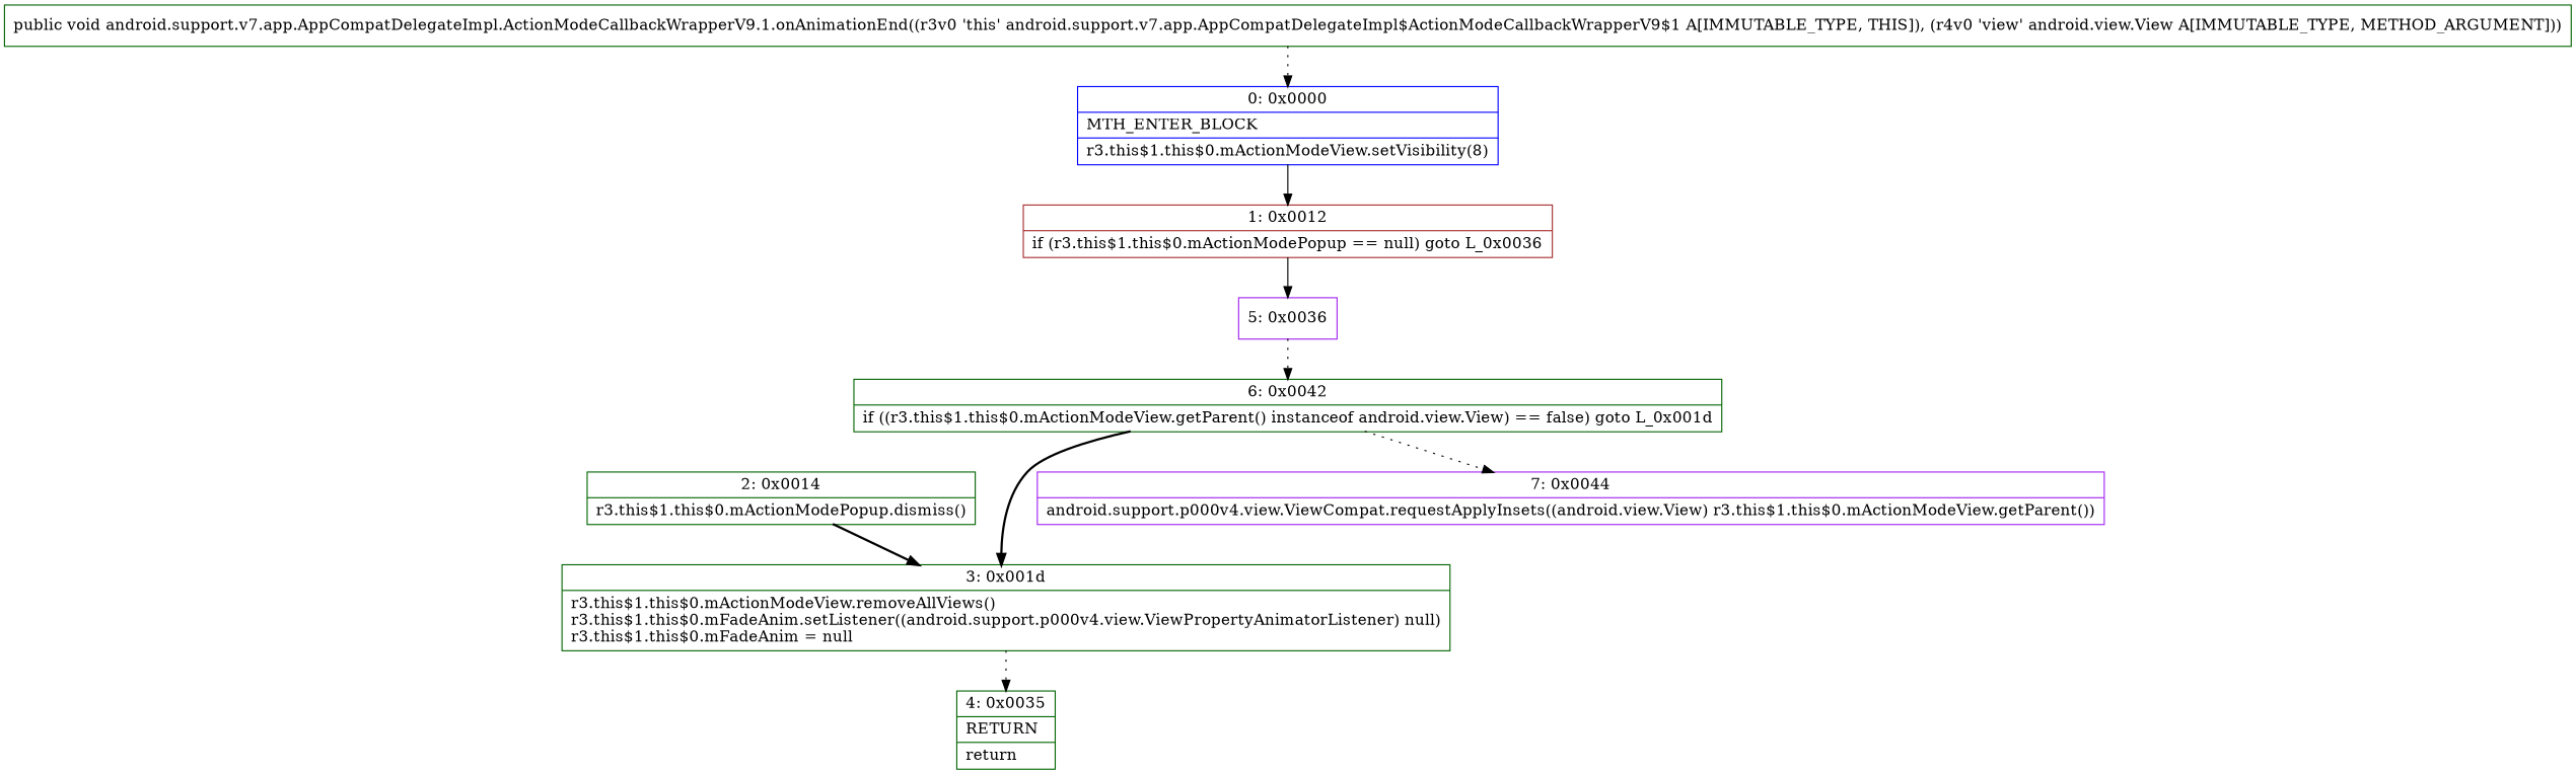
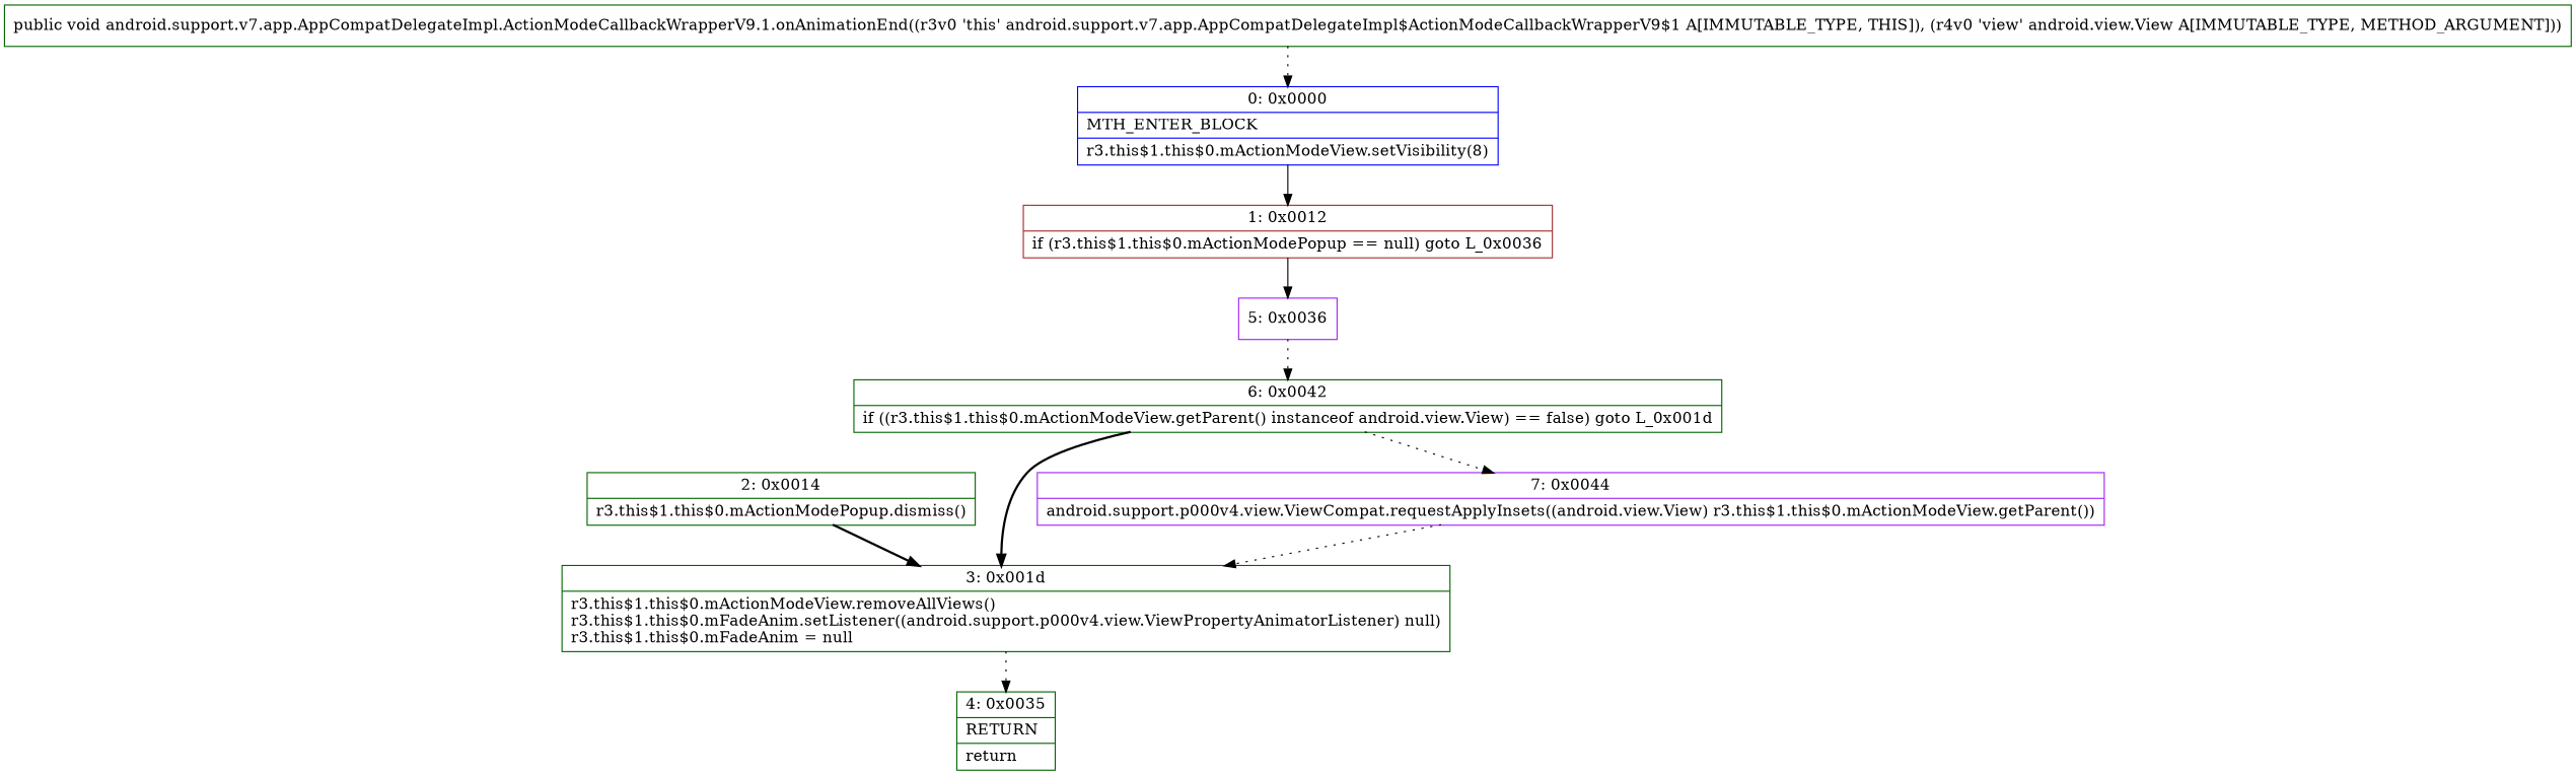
  digraph {
    node [color=darkgreen shape=record]
    edge [style=dotted]
    n1 [color=blue label="{0\:\ 0x0000|MTH_ENTER_BLOCK\l|r3.this$1.this$0.mActionModeView.setVisibility(8)\l}"]
    n2 [color=brown label="{1\:\ 0x0012|if (r3.this$1.this$0.mActionModePopup == null) goto L_0x0036\l}"]
    n3 [color=purple label="{5\:\ 0x0036}"]
    n4 [label="{2\:\ 0x0014|r3.this$1.this$0.mActionModePopup.dismiss()\l}"]
    n5 [label="{3\:\ 0x001d|r3.this$1.this$0.mActionModeView.removeAllViews()\lr3.this$1.this$0.mFadeAnim.setListener((android.support.p000v4.view.ViewPropertyAnimatorListener) null)\lr3.this$1.this$0.mFadeAnim = null\l}"]
    n6 [label="{6\:\ 0x0042|if ((r3.this$1.this$0.mActionModeView.getParent() instanceof android.view.View) == false) goto L_0x001d\l}"]
    n7 [label="{4\:\ 0x0035|RETURN\l|return\l}"]
    n8 [color=purple label="{7\:\ 0x0044|android.support.p000v4.view.ViewCompat.requestApplyInsets((android.view.View) r3.this$1.this$0.mActionModeView.getParent())\l}"]
    n9 [label="{public void android.support.v7.app.AppCompatDelegateImpl.ActionModeCallbackWrapperV9.1.onAnimationEnd((r3v0 'this' android.support.v7.app.AppCompatDelegateImpl$ActionModeCallbackWrapperV9$1 A[IMMUTABLE_TYPE, THIS]), (r4v0 'view' android.view.View A[IMMUTABLE_TYPE, METHOD_ARGUMENT])) }"]
    n1 -> n2 [style=solid]
    n2 -> n3 [style=solid]
    n3 -> n6
    n4 -> n5 [style=bold]
    n5 -> n7
    n6 -> n5 [style=bold]
    n6 -> n8
+   n8 -> n5
    n9 -> n1
  }
